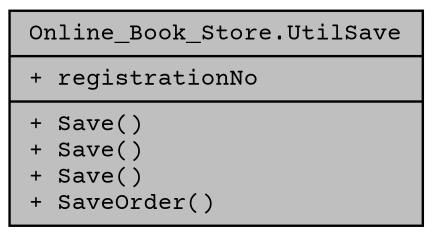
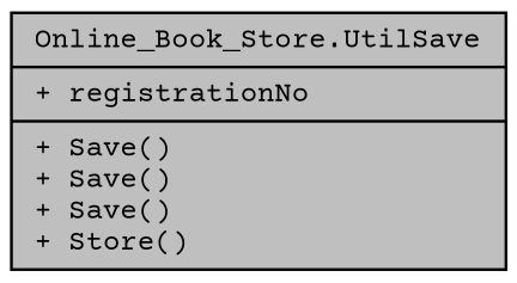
  digraph {
    fontname="Courier Prime"
-   n1 [color=black fillcolor=grey75 fontcolor=black fontname="Courier Prime" fontsize=10 height=0.2 label="{Online_Book_Store.UtilSave\n|+ registrationNo\l|+ Save()\l+ Save()\l+ Save()\l+ SaveOrder()\l}" shape=record style=filled width=0.4]
+   n1 [color=black fillcolor=grey75 fontcolor=black fontname="Courier Prime" fontsize=10 height=0.2 label="{Online_Book_Store.UtilSave\n|+ registrationNo\l|+ Save()\l+ Save()\l+ Save()\l+ Store()\l}" shape=record style=filled width=0.4]
  }
